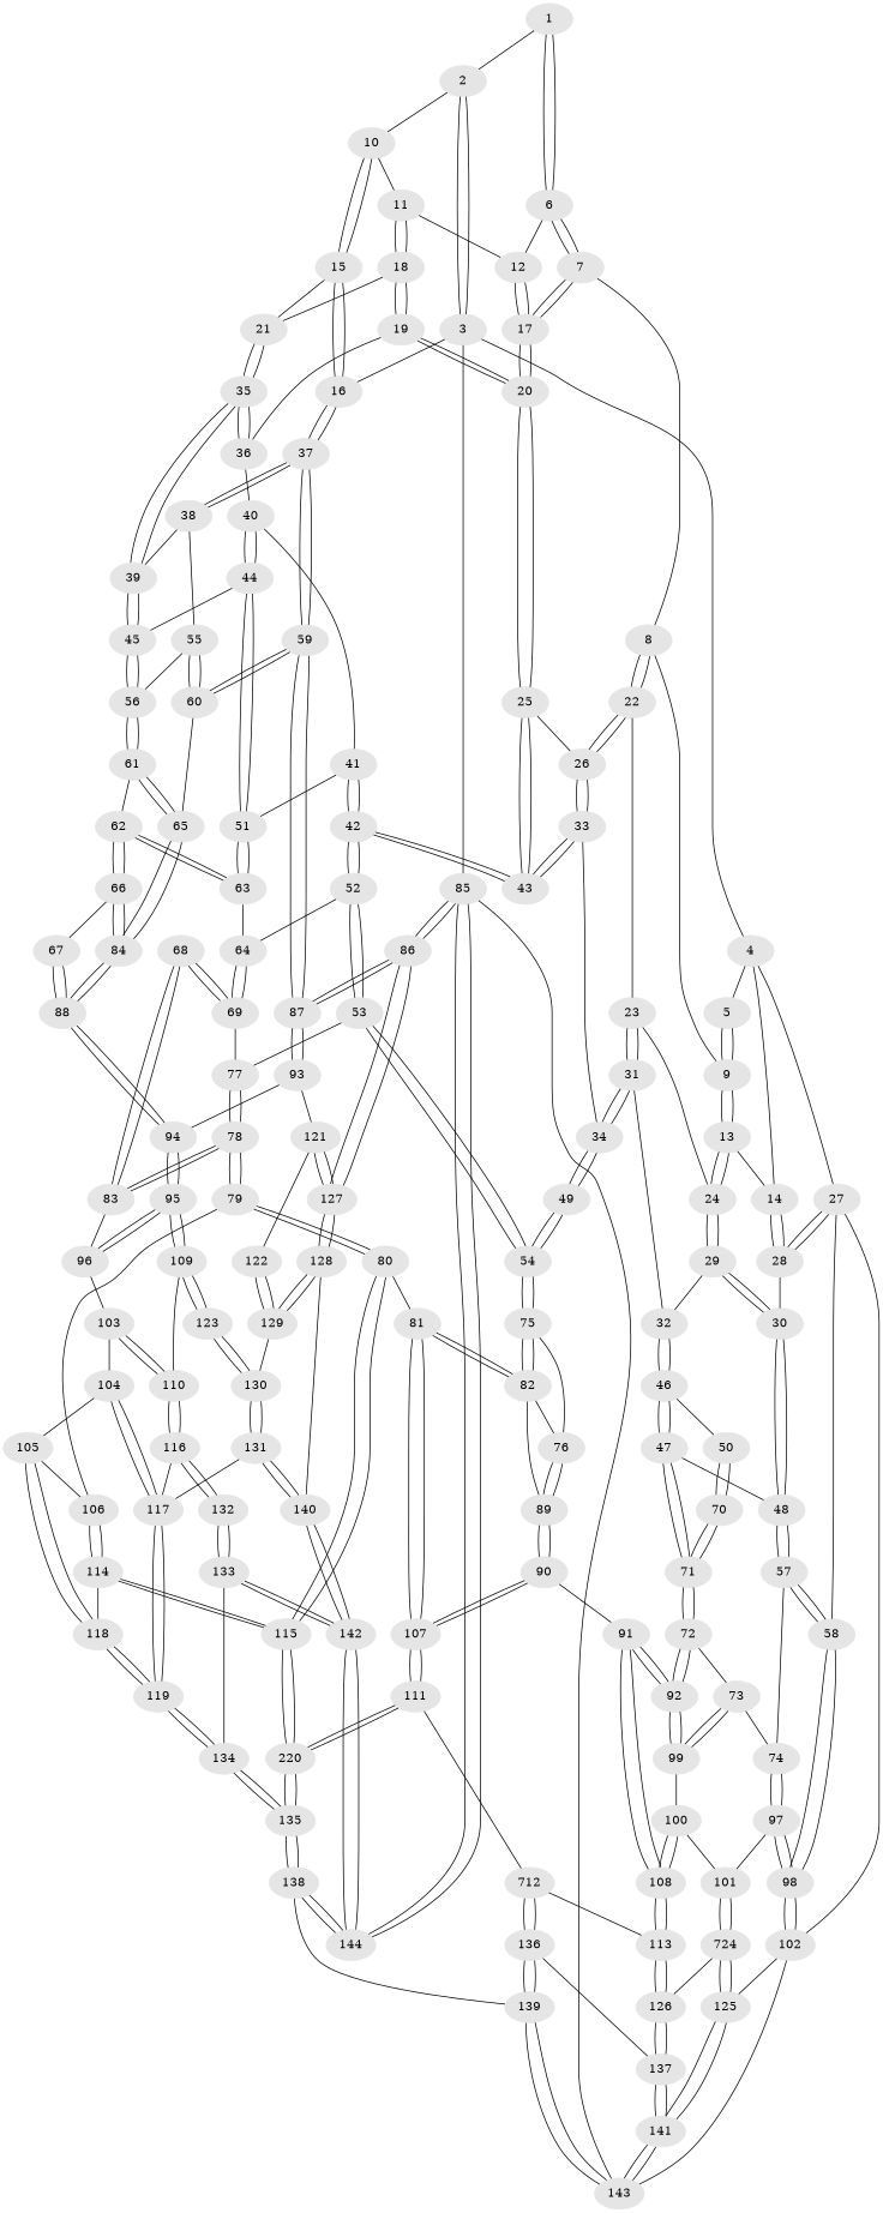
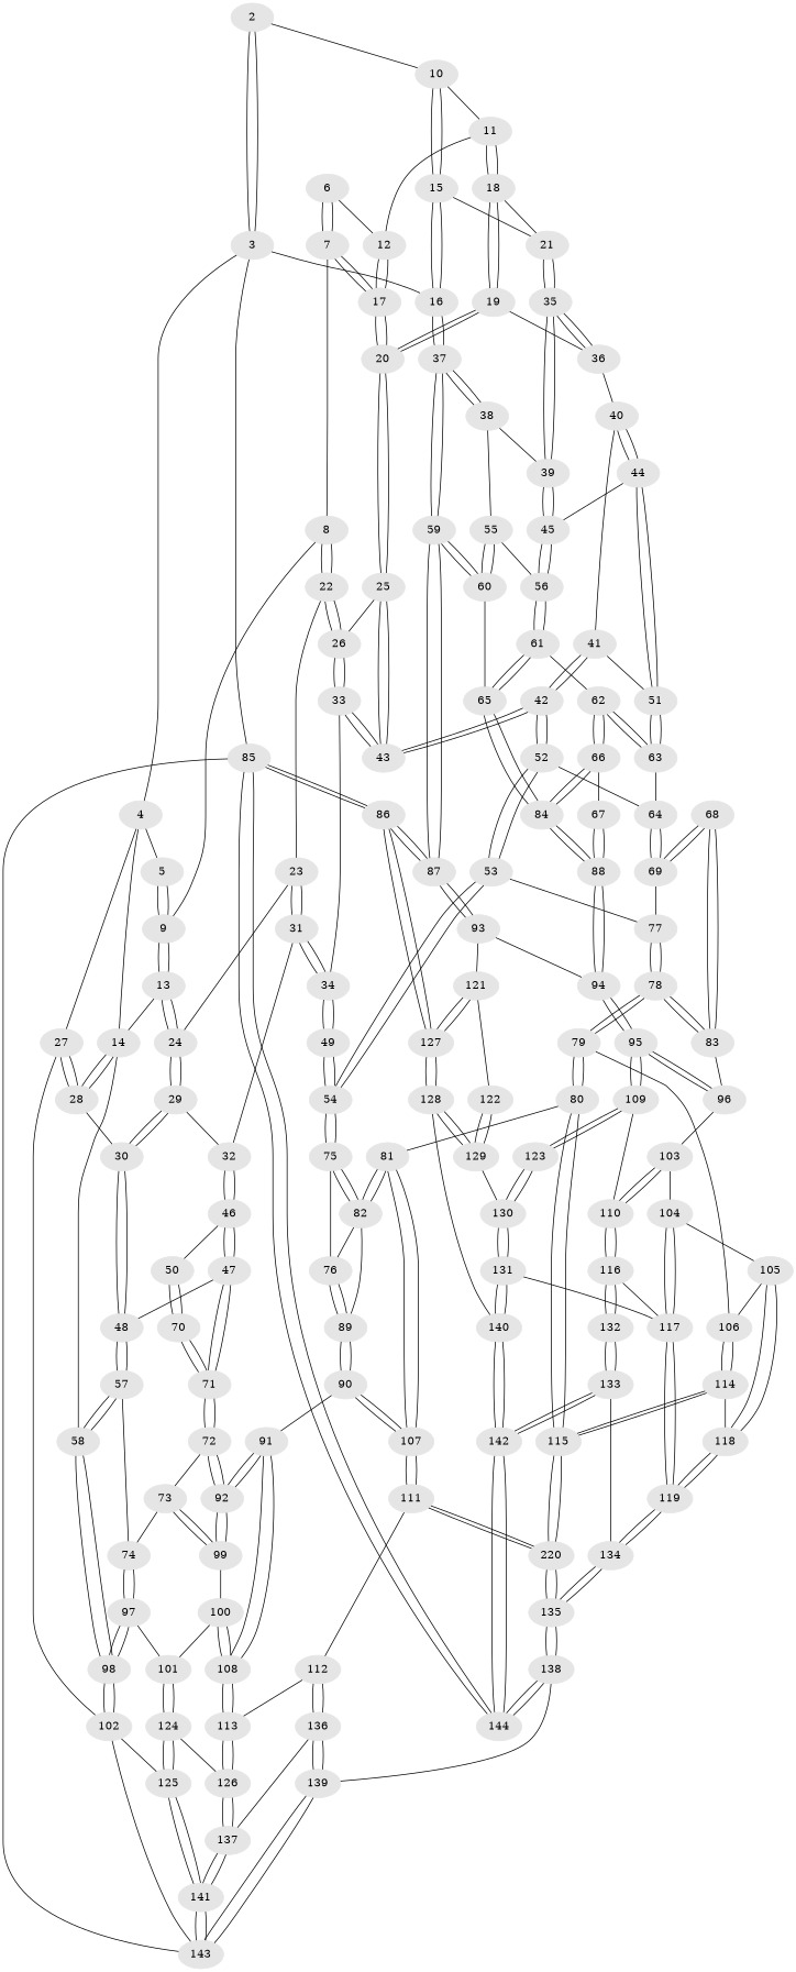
  graph {
    node [color=gray90 style=filled]
-   1
    2
    6
    3
    10
    7
    12
    4
    16
    85
    11
    15
    5
    14
    27
    37
    86
    143
    144
    9
    28
    58
    102
    13
    8
    17
    22
    20
    23
    26
    24
    18
    21
    19
    29
    30
    35
    38
    59
    25
    36
    40
    43
    39
    31
    33
    32
    34
    98
    125
    48
    46
    57
    49
    47
    50
    54
    45
    41
    44
    55
    60
    87
    56
    42
    51
    52
    63
    53
    64
    61
    71
    70
    72
    74
    75
    77
    69
    78
    76
    82
    65
    62
    97
    93
    84
    66
    67
    88
    68
    83
    94
    96
    89
    73
    92
    99
    100
    101
    90
    79
    80
    106
    81
    115
    114
    107
    n108 [label=220]
    111
    103
    127
    128
    121
    95
    91
    108
    113
    122
    109
    110
    123
    104
-   124 [label=724]
+   124
    126
    141
    105
    117
    116
    118
    119
-   112 [label=712]
+   112
    130
    132
    136
    135
    137
    139
    133
    134
    138
    129
    131
    140
    142
-   1 -- 2
-   1 -- 6
-   1 -- 6
    2 -- 3
    2 -- 3
    2 -- 10
    6 -- 7
    6 -- 7
    6 -- 12
    3 -- 4
    3 -- 16
    3 -- 85
    10 -- 11
    10 -- 15
    10 -- 15
    7 -- 8
    7 -- 17
    7 -- 17
    12 -- 17
    12 -- 17
    4 -- 5
    4 -- 14
    4 -- 27
    16 -- 37
    16 -- 37
    85 -- 86
    85 -- 86
    85 -- 143
    85 -- 144
    85 -- 144
    11 -- 12
    11 -- 18
    11 -- 18
    15 -- 16
    15 -- 16
    15 -- 21
    5 -- 9
    5 -- 9
    14 -- 28
    14 -- 28
    27 -- 28
    27 -- 28
-   27 -- 58
+   14 -- 58
    27 -- 102
    37 -- 38
    37 -- 38
    37 -- 59
    37 -- 59
    86 -- 87
    86 -- 87
    86 -- 127
    86 -- 127
    9 -- 13
    9 -- 13
    28 -- 30
    58 -- 98
    58 -- 98
    102 -- 143
    102 -- 125
    13 -- 14
    13 -- 24
    13 -- 24
    8 -- 9
    8 -- 22
    8 -- 22
    17 -- 20
    17 -- 20
    22 -- 23
    22 -- 26
    22 -- 26
    20 -- 25
    20 -- 25
    23 -- 24
    23 -- 31
    23 -- 31
    26 -- 33
    26 -- 33
    24 -- 29
    24 -- 29
    18 -- 21
    18 -- 19
    18 -- 19
    21 -- 35
    21 -- 35
    19 -- 20
    19 -- 20
    19 -- 36
    29 -- 30
    29 -- 30
    29 -- 32
    30 -- 48
    30 -- 48
    35 -- 36
    35 -- 36
    35 -- 39
    35 -- 39
    38 -- 39
    38 -- 55
    59 -- 60
    59 -- 60
    59 -- 87
    59 -- 87
    25 -- 26
    25 -- 43
    25 -- 43
    36 -- 40
    40 -- 41
    40 -- 44
    40 -- 44
    39 -- 45
    39 -- 45
    31 -- 32
    31 -- 34
    31 -- 34
    33 -- 43
    33 -- 43
    33 -- 34
    32 -- 46
    32 -- 46
    34 -- 49
    34 -- 49
    98 -- 102
    98 -- 102
    125 -- 141
    125 -- 141
    48 -- 57
    48 -- 57
    46 -- 47
    46 -- 47
    46 -- 50
    57 -- 58
    57 -- 58
    57 -- 74
    49 -- 54
    49 -- 54
    47 -- 48
    47 -- 71
    47 -- 71
    50 -- 70
    50 -- 70
    54 -- 75
    54 -- 75
    45 -- 56
    45 -- 56
    41 -- 42
    41 -- 42
    41 -- 51
    44 -- 45
    44 -- 51
    44 -- 51
    55 -- 60
    55 -- 60
    55 -- 56
    60 -- 65
    87 -- 93
    87 -- 93
    56 -- 61
    56 -- 61
    42 -- 43
    42 -- 43
    42 -- 52
    42 -- 52
    51 -- 63
    51 -- 63
    52 -- 53
    52 -- 53
    52 -- 64
    63 -- 64
    53 -- 54
    53 -- 54
    53 -- 77
    64 -- 69
    64 -- 69
    61 -- 65
    61 -- 65
    61 -- 62
    71 -- 72
    71 -- 72
    70 -- 71
    70 -- 71
    72 -- 73
    72 -- 92
    72 -- 92
    74 -- 97
    74 -- 97
    75 -- 76
    75 -- 82
    75 -- 82
    77 -- 78
    77 -- 78
    69 -- 77
    78 -- 83
    78 -- 83
    78 -- 79
    78 -- 79
    76 -- 89
    76 -- 89
    82 -- 76
    82 -- 89
    65 -- 84
    65 -- 84
    62 -- 63
    62 -- 63
    62 -- 66
    62 -- 66
    97 -- 98
    97 -- 98
    97 -- 101
    93 -- 94
    93 -- 121
    84 -- 88
    84 -- 88
    66 -- 84
    66 -- 84
    66 -- 67
    67 -- 88
    67 -- 88
    88 -- 94
    88 -- 94
    68 -- 69
    68 -- 69
    68 -- 83
    68 -- 83
    83 -- 96
    94 -- 95
    94 -- 95
    96 -- 103
    89 -- 90
    89 -- 90
    73 -- 74
    73 -- 99
    73 -- 99
    92 -- 99
    92 -- 99
    99 -- 100
    100 -- 101
    100 -- 108
    100 -- 108
    101 -- 124
    101 -- 124
    90 -- 107
    90 -- 107
    90 -- 91
    79 -- 80
    79 -- 80
    79 -- 106
    80 -- 81
    80 -- 115
    80 -- 115
    106 -- 114
    106 -- 114
    81 -- 82
    81 -- 82
    81 -- 107
    81 -- 107
    115 -- n108
    115 -- n108
    114 -- 115
    114 -- 115
    114 -- 118
    107 -- 111
    107 -- 111
    n108 -- 135
    n108 -- 135
    111 -- n108
    111 -- n108
    111 -- 112
    103 -- 110
    103 -- 110
    103 -- 104
    127 -- 128
    127 -- 128
    128 -- 129
    128 -- 129
    128 -- 140
    121 -- 127
    121 -- 127
    121 -- 122
    95 -- 96
    95 -- 96
    95 -- 109
    95 -- 109
    91 -- 92
    91 -- 92
    91 -- 108
    91 -- 108
    108 -- 113
    108 -- 113
    113 -- 126
    113 -- 126
    122 -- 129
    122 -- 129
    109 -- 110
    109 -- 123
    109 -- 123
    110 -- 116
    110 -- 116
    123 -- 130
    123 -- 130
    104 -- 105
    104 -- 117
    104 -- 117
    124 -- 125
    124 -- 125
    124 -- 126
    126 -- 137
    126 -- 137
    141 -- 143
    141 -- 143
    105 -- 106
    105 -- 118
    105 -- 118
    117 -- 119
    117 -- 119
    116 -- 117
    116 -- 132
    116 -- 132
    118 -- 119
    118 -- 119
    119 -- 134
    119 -- 134
    112 -- 113
    112 -- 136
    112 -- 136
    130 -- 131
    130 -- 131
    132 -- 133
    132 -- 133
    136 -- 137
    136 -- 139
    136 -- 139
    135 -- 138
    135 -- 138
    137 -- 141
    137 -- 141
    139 -- 143
    139 -- 143
    133 -- 134
    133 -- 142
    133 -- 142
    134 -- 135
    134 -- 135
    138 -- 144
    138 -- 144
    138 -- 139
    129 -- 130
    131 -- 117
    131 -- 140
    131 -- 140
    140 -- 142
    140 -- 142
    142 -- 144
    142 -- 144
  }
